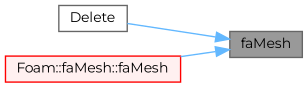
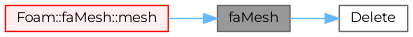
  digraph {
    fontname=Montserrat
    rankdir=RL
    node [fontname=Montserrat fontsize=10 shape=box style=filled]
    edge [color=steelblue1 dir=back fontname=Montserrat fontsize=10 labelfontname=Helvetica labelfontsize=10 style=solid]
    n1 [color=gray40 fillcolor=grey60 fontcolor=black height=0.2 label=faMesh width=0.4]
    n2 [color=grey40 fillcolor=white height=0.2 label=Delete width=0.4]
-   n3 [color=red fillcolor="#FFF0F0" height=0.2 label="Foam::faMesh::faMesh" width=0.4]
-   n1 -> n2
+   n3 [color=red fillcolor="#FFF0F0" height=0.2 label="Foam::faMesh::mesh" width=0.4]
+   n2 -> n1
    n1 -> n3
  }
